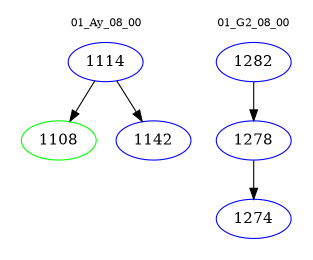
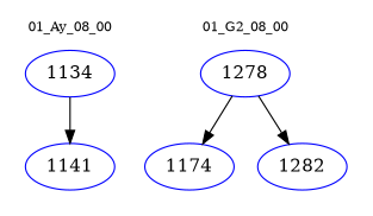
  digraph {
    node [color=blue]
    edge [color=black]
-   n1 [label=1114]
-   n2 [color=green label=1108]
-   n3 [label=1142]
+   n1 [label=1134]
+   n3 [label=1141]
    n4 [label=1278]
-   n5 [label=1274]
+   n5 [label=1174]
    n6 [label=1282]
    subgraph cluster_1 {
      color=white
      fontsize=10
      label="01_Ay_08_00"
      n1
-     n2
      n3
    }
    subgraph cluster_2 {
      color=white
      fontsize=10
      label="01_G2_08_00"
      n4
      n5
      n6
    }
-   n1 -> n2
    n1 -> n3
    n4 -> n5
-   n6 -> n4
+   n4 -> n6
  }
